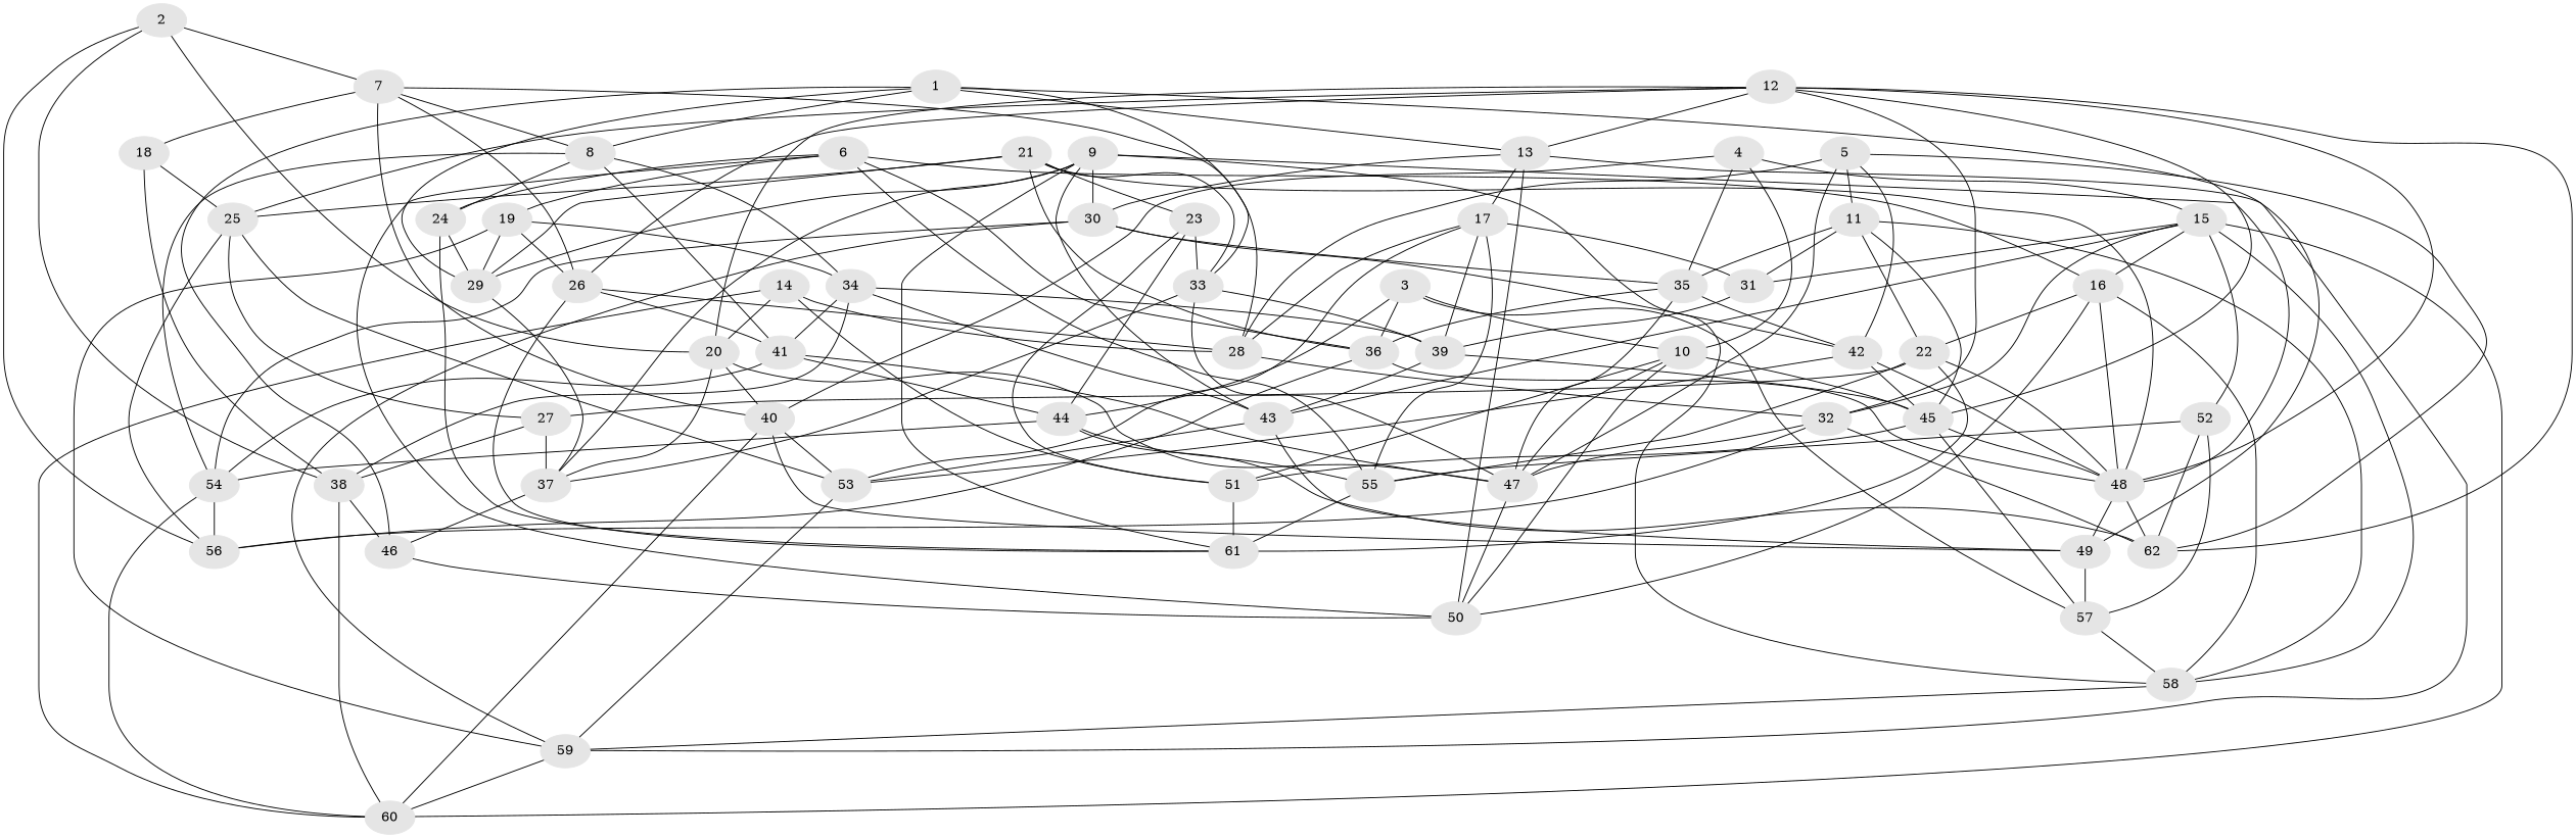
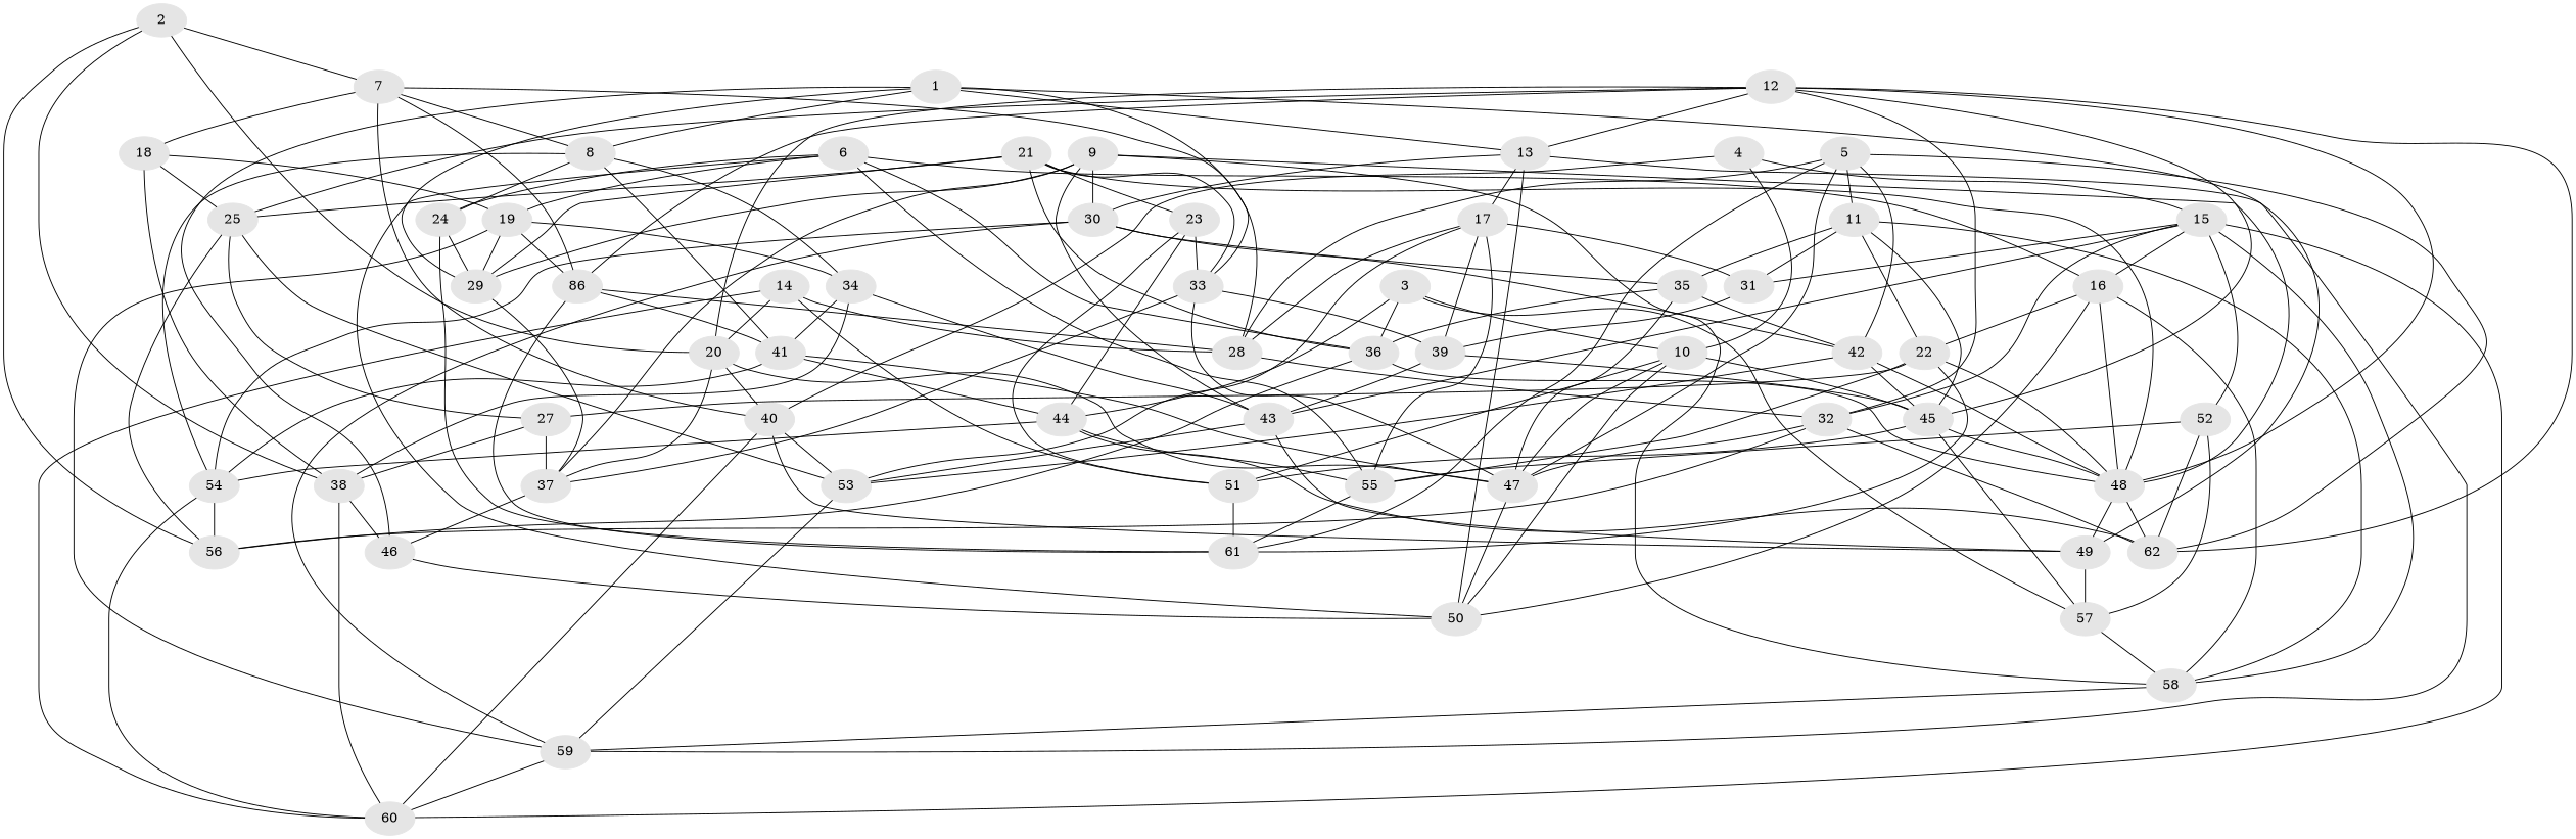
  graph {
    node [color=gray90 style=filled]
    edge [weight=1.0]
    1
    8
    13
    29
    33
    46
    49
    24
    34
    41
    54
    50
    30
    17
    59
    37
    47
    39
    57
    2
    7
    20
    38
    56
    40
    28
    18
-   26
+   26 [label=86]
    60
    3
    10
    36
    44
    45
    51
    48
    62
    55
    58
    4
    15
    35
    16
    43
    31
    32
    52
    42
    53
    5
    11
    61
    22
    6
    19
    25
    9
    27
    12
    14
    21
    23
    1 -- 8
    1 -- 13
    1 -- 29
    1 -- 33
    1 -- 46
    1 -- 49
    8 -- 24
    8 -- 34
    8 -- 41
    8 -- 54
    13 -- 50
    13 -- 30
    13 -- 17
    13 -- 59
    29 -- 37
    33 -- 37
    33 -- 47
    33 -- 39
    46 -- 50
    49 -- 57 [weight=2.0]
    24 -- 29
    24 -- 61
    34 -- 41
-   34 -- 39
    34 -- 38
    34 -- 43
    41 -- 54
    41 -- 47
    41 -- 44
    54 -- 56
    54 -- 60
    30 -- 54
    30 -- 59
    30 -- 35
    30 -- 42
    17 -- 39
    17 -- 28
    17 -- 55
    17 -- 31
    17 -- 53
    59 -- 60
    37 -- 46
    47 -- 50
    39 -- 45
    39 -- 43
    57 -- 58
    2 -- 7
    2 -- 20
    2 -- 38
    2 -- 56
    7 -- 8
    7 -- 40
    7 -- 28
    7 -- 18
    7 -- 26
    20 -- 37
    20 -- 47
    20 -- 40
    38 -- 46
    38 -- 60
    40 -- 49
    40 -- 60
    40 -- 53
    28 -- 32
    18 -- 38
+   18 -- 19
    18 -- 25
    26 -- 41
    26 -- 28
    26 -- 61
    3 -- 57
    3 -- 10
    3 -- 36
    3 -- 44
    10 -- 50
    10 -- 47
    10 -- 45
    10 -- 51
    36 -- 56
    36 -- 48
    44 -- 54
    44 -- 62
    44 -- 55
    45 -- 57
    45 -- 51
    45 -- 48
    51 -- 61
    48 -- 49
    48 -- 62
    55 -- 61
    58 -- 59
    4 -- 40
    4 -- 10
    4 -- 15
-   4 -- 35
    15 -- 60
    15 -- 58
    15 -- 16
    15 -- 43
    15 -- 31
    15 -- 32
    15 -- 52
    35 -- 47
    35 -- 36
    35 -- 42
    16 -- 50
    16 -- 48
    16 -- 58
    16 -- 22
    43 -- 49
    43 -- 53
    31 -- 39
    32 -- 47
    32 -- 56
    32 -- 62
    52 -- 57
    52 -- 62
    52 -- 55
    42 -- 45
    42 -- 48
    42 -- 53
    53 -- 59
    5 -- 47
    5 -- 28
    5 -- 62
    5 -- 42
    5 -- 11
-   9 -- 61
+   5 -- 61
    11 -- 45
    11 -- 58
    11 -- 35
    11 -- 31
    11 -- 22
    22 -- 48
    22 -- 55
    22 -- 61
    22 -- 27
    6 -- 24
    6 -- 50
    6 -- 36
    6 -- 55
    6 -- 16
    6 -- 19
    19 -- 29
    19 -- 34
    19 -- 59
    19 -- 26
    25 -- 56
    25 -- 53
    25 -- 27
    9 -- 29
    9 -- 30
    9 -- 37
    9 -- 48
    9 -- 58
    9 -- 43
    27 -- 37
    27 -- 38
    12 -- 13
    12 -- 20
    12 -- 26
    12 -- 45
    12 -- 48
    12 -- 62
    12 -- 32
    12 -- 25
    14 -- 20
    14 -- 28
    14 -- 60
    14 -- 51
    21 -- 29
    21 -- 33
    21 -- 36
    21 -- 48
    21 -- 25
    21 -- 23
    23 -- 33
    23 -- 44
    23 -- 51
  }
